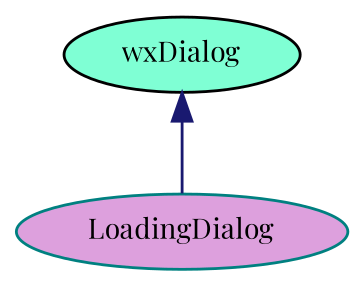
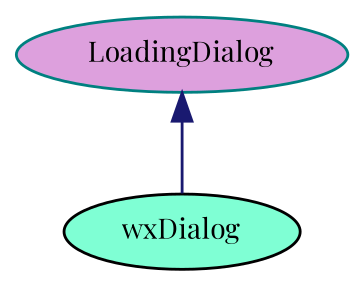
  digraph {
    fontname="Playfair Display"
    node [fontname="Playfair Display" fontsize=10 shape=ellipse style=filled]
    n1 [color=teal fillcolor=plum fontcolor=black height=0.2 label=LoadingDialog width=0.4]
    n2 [color=black fillcolor=aquamarine height=0.2 label=wxDialog width=0.4]
-   n2 -> n1 [color=midnightblue dir=back fontname="Playfair Display" fontsize=10 labelfontname=Helvetica labelfontsize=10 style=solid]
+   n1 -> n2 [color=midnightblue dir=back fontname="Playfair Display" fontsize=10 labelfontname=Helvetica labelfontsize=10 style=solid]
  }
